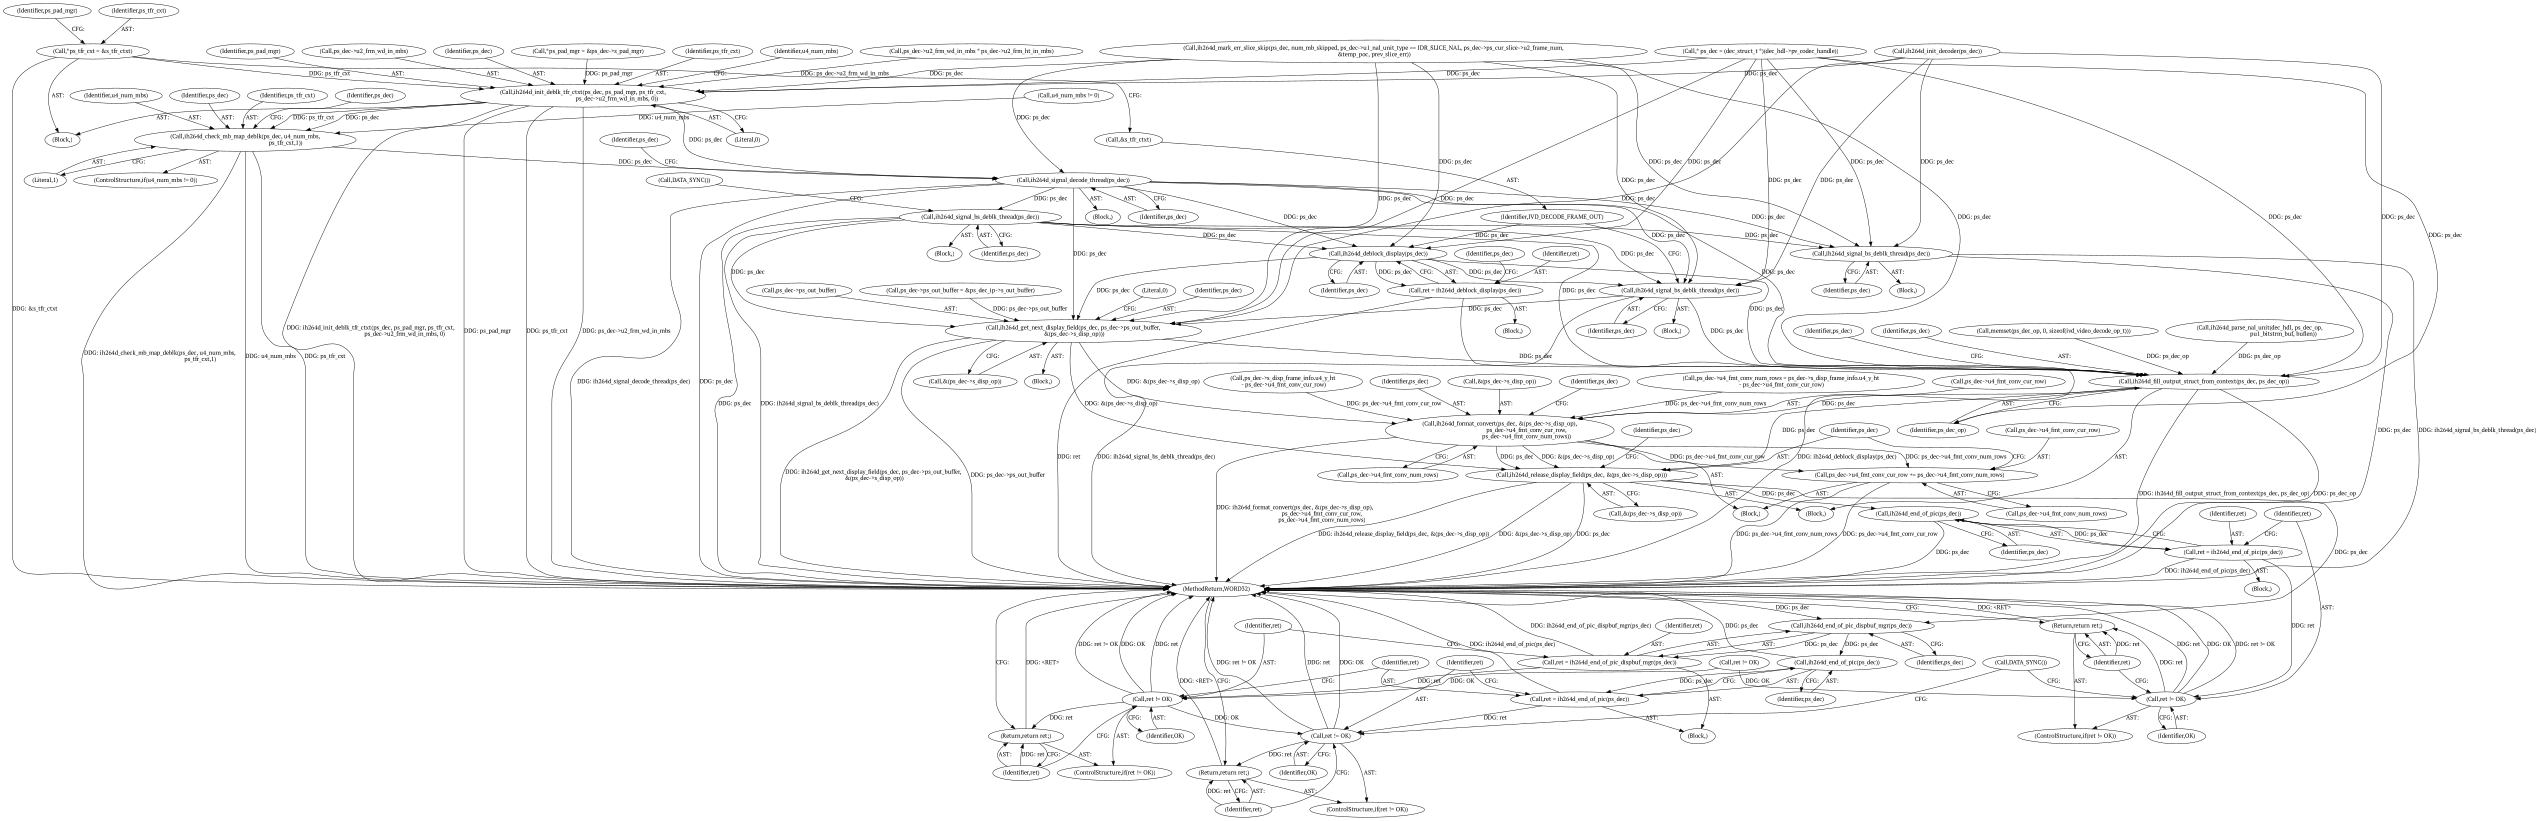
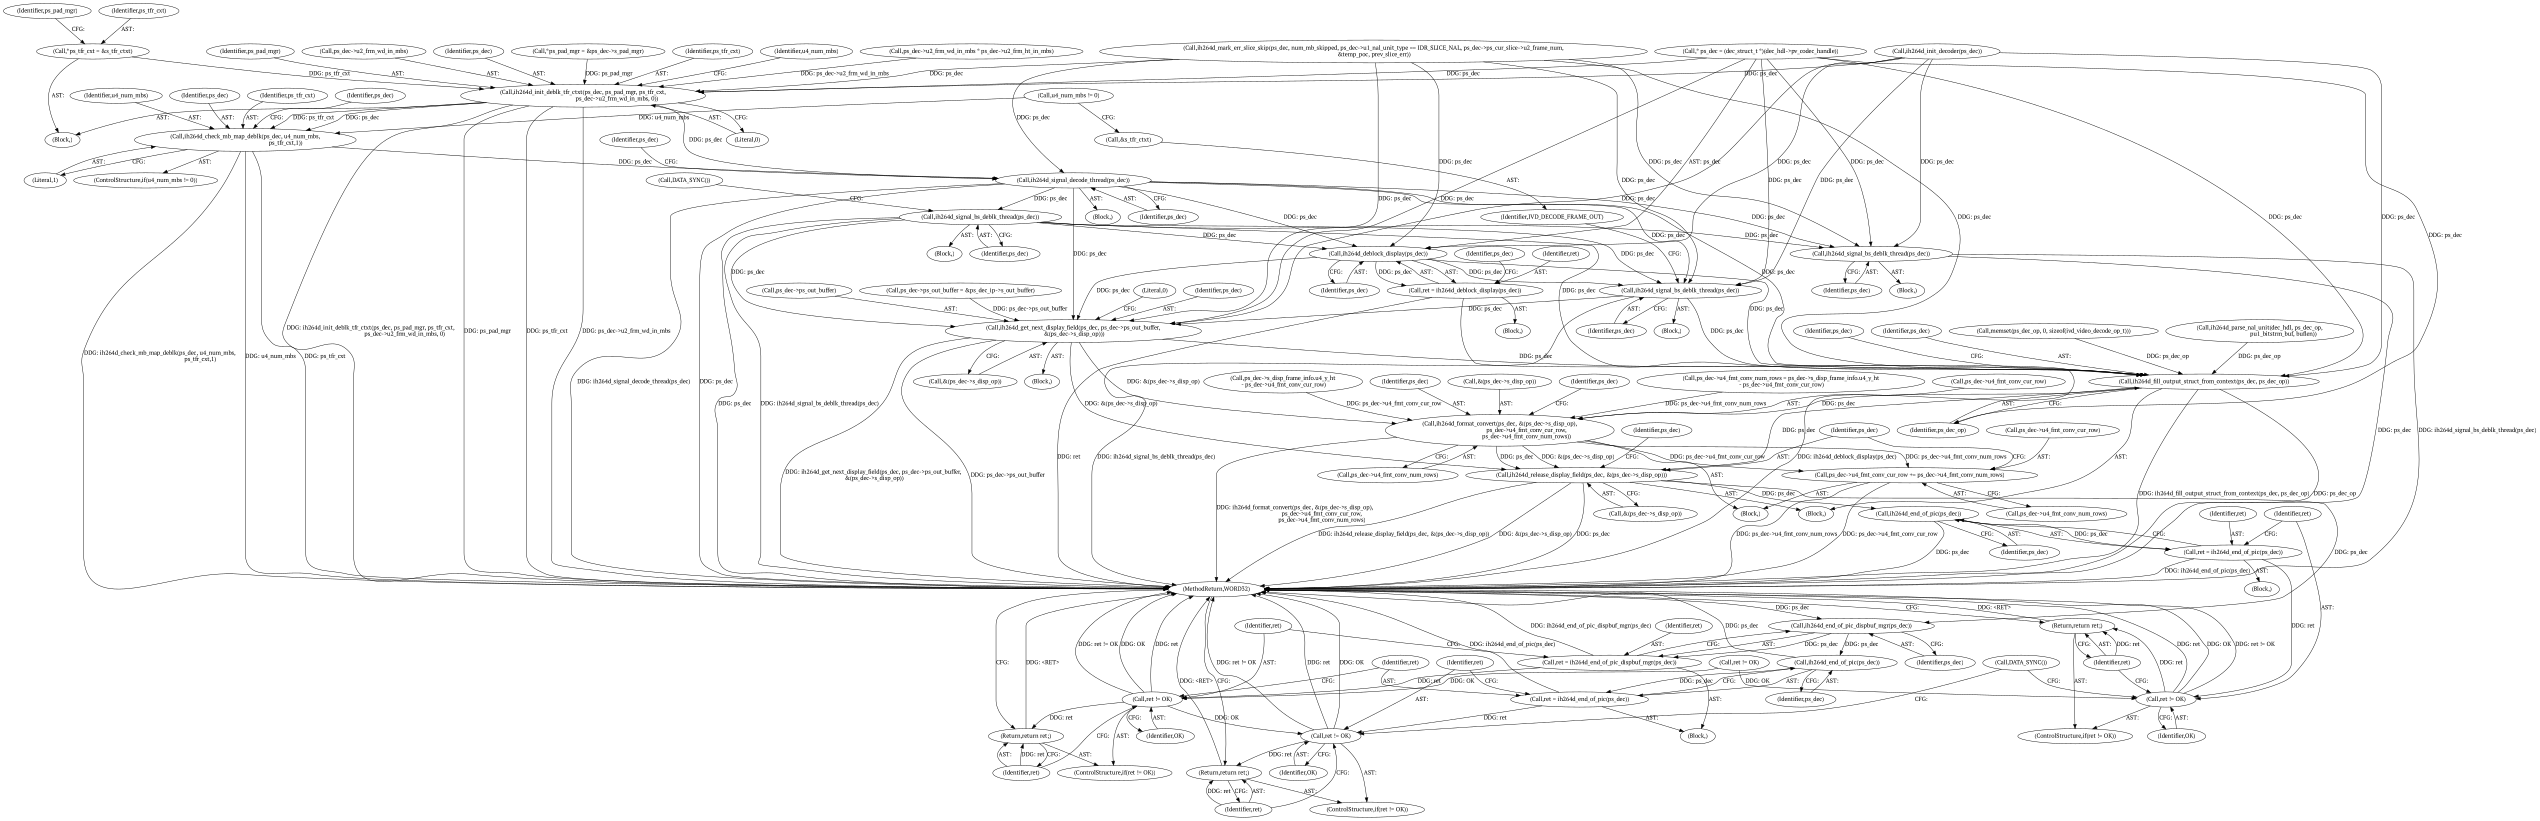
  digraph {
    fontname="PT Serif"
    node [fontname="PT Serif"]
    edge [fontname="PT Serif"]
    n1 [label="(Call,*ps_tfr_cxt = &s_tfr_ctxt)"]
    n2 [label="(Call,ih264d_init_deblk_tfr_ctxt(ps_dec, ps_pad_mgr, ps_tfr_cxt,\n                                           ps_dec->u2_frm_wd_in_mbs, 0))"]
    n3 [label="(MethodReturn,WORD32)"]
    n4 [label="(Block,)"]
    n5 [label="(Call,&s_tfr_ctxt)"]
    n6 [label="(Call,ih264d_check_mb_map_deblk(ps_dec, u4_num_mbs,\n                                                   ps_tfr_cxt,1))"]
    n7 [label="(Call,ih264d_signal_decode_thread(ps_dec))"]
    n8 [label="(Literal,0)"]
    n9 [label="(Call,ih264d_end_of_pic_dispbuf_mgr(ps_dec))"]
    n10 [label="(Return,return ret;)"]
    n11 [label="(Return,return ret;)"]
    n12 [label="(Return,return ret;)"]
    n13 [label="(Identifier,IVD_DECODE_FRAME_OUT)"]
    n14 [label="(Literal,1)"]
    n15 [label="(ControlStructure,if(u4_num_mbs != 0))"]
    n16 [label="(Call,ih264d_signal_bs_deblk_thread(ps_dec))"]
    n17 [label="(Call,ih264d_signal_bs_deblk_thread(ps_dec))"]
    n18 [label="(Call,ih264d_deblock_display(ps_dec))"]
    n19 [label="(Call,ih264d_signal_bs_deblk_thread(ps_dec))"]
    n20 [label="(Call,ih264d_get_next_display_field(ps_dec, ps_dec->ps_out_buffer,\n &(ps_dec->s_disp_op)))"]
    n21 [label="(Call,ih264d_fill_output_struct_from_context(ps_dec, ps_dec_op))"]
    n22 [label="(Block,)"]
    n23 [label="(Identifier,ps_dec)"]
    n24 [label="(Identifier,ps_dec)"]
    n25 [label="(Block,)"]
    n26 [label="(Identifier,ps_dec)"]
    n27 [label="(Block,)"]
    n28 [label="(Call,ret = ih264d_deblock_display(ps_dec))"]
    n29 [label="(Identifier,ps_dec)"]
    n30 [label="(Identifier,ps_dec)"]
    n31 [label="(Block,)"]
    n32 [label="(Call,ih264d_format_convert(ps_dec, &(ps_dec->s_disp_op),\n                                  ps_dec->u4_fmt_conv_cur_row,\n                                  ps_dec->u4_fmt_conv_num_rows))"]
    n33 [label="(Call,ih264d_release_display_field(ps_dec, &(ps_dec->s_disp_op)))"]
    n34 [label="(Call,&(ps_dec->s_disp_op))"]
    n35 [label="(Block,)"]
    n36 [label="(Block,)"]
    n37 [label="(Identifier,ps_dec_op)"]
    n38 [label="(Block,)"]
    n39 [label="(Call,ps_dec->u4_fmt_conv_cur_row += ps_dec->u4_fmt_conv_num_rows)"]
    n40 [label="(Call,ps_dec->u4_fmt_conv_num_rows)"]
    n41 [label="(Block,)"]
    n42 [label="(Call,ih264d_end_of_pic(ps_dec))"]
    n43 [label="(Call,&(ps_dec->s_disp_op))"]
    n44 [label="(Call,ps_dec->u4_fmt_conv_num_rows)"]
    n45 [label="(Call,ret = ih264d_end_of_pic_dispbuf_mgr(ps_dec))"]
    n46 [label="(Call,ih264d_end_of_pic(ps_dec))"]
    n47 [label="(Identifier,ps_dec)"]
    n48 [label="(Call,ret = ih264d_end_of_pic(ps_dec))"]
    n49 [label="(Identifier,ps_dec)"]
    n50 [label="(Call,ret != OK)"]
    n51 [label="(Block,)"]
    n52 [label="(Call,ret = ih264d_end_of_pic(ps_dec))"]
    n53 [label="(Identifier,ps_dec)"]
    n54 [label="(Call,ret != OK)"]
    n55 [label="(Identifier,OK)"]
    n56 [label="(ControlStructure,if(ret != OK))"]
    n57 [label="(Identifier,ret)"]
    n58 [label="(Identifier,OK)"]
    n59 [label="(ControlStructure,if(ret != OK))"]
    n60 [label="(Identifier,ret)"]
    n61 [label="(Call,ret != OK)"]
    n62 [label="(Block,)"]
    n63 [label="(ControlStructure,if(ret != OK))"]
    n64 [label="(Identifier,OK)"]
    n65 [label="(Identifier,ret)"]
    n66 [label="(Identifier,ret)"]
    n67 [label="(Call,DATA_SYNC())"]
    n68 [label="(Call,ps_dec->ps_out_buffer = &ps_dec_ip->s_out_buffer)"]
    n69 [label="(Call,ps_dec->s_disp_frame_info.u4_y_ht\n - ps_dec->u4_fmt_conv_cur_row)"]
    n70 [label="(Identifier,ps_dec)"]
    n71 [label="(Call,* ps_dec = (dec_struct_t *)(dec_hdl->pv_codec_handle))"]
    n72 [label="(Call,u4_num_mbs != 0)"]
    n73 [label="(Literal,0)"]
    n74 [label="(Identifier,u4_num_mbs)"]
    n75 [label="(Identifier,ps_dec)"]
    n76 [label="(Identifier,ret)"]
    n77 [label="(Identifier,ps_dec)"]
    n78 [label="(Identifier,ps_pad_mgr)"]
    n79 [label="(Identifier,ps_dec)"]
    n80 [label="(Identifier,ret)"]
    n81 [label="(Identifier,ps_dec)"]
    n82 [label="(Identifier,ps_pad_mgr)"]
    n83 [label="(Call,&(ps_dec->s_disp_op))"]
    n84 [label="(Call,ps_dec->u4_fmt_conv_cur_row)"]
    n85 [label="(Call,ps_dec->u2_frm_wd_in_mbs)"]
    n86 [label="(Identifier,ps_dec)"]
    n87 [label="(Identifier,ps_dec)"]
    n88 [label="(Call,ps_dec->u4_fmt_conv_num_rows = ps_dec->s_disp_frame_info.u4_y_ht\n - ps_dec->u4_fmt_conv_cur_row)"]
    n89 [label="(Identifier,ps_tfr_cxt)"]
    n90 [label="(Identifier,ret)"]
    n91 [label="(Identifier,ps_tfr_cxt)"]
    n92 [label="(Identifier,ps_dec)"]
    n93 [label="(Call,*ps_pad_mgr = &ps_dec->s_pad_mgr)"]
    n94 [label="(Identifier,ps_tfr_cxt)"]
    n95 [label="(Identifier,ps_dec)"]
    n96 [label="(Identifier,ps_dec)"]
    n97 [label="(Identifier,ps_dec)"]
    n98 [label="(Identifier,ret)"]
    n99 [label="(Identifier,u4_num_mbs)"]
    n100 [label="(Identifier,ret)"]
    n101 [label="(Call,ih264d_mark_err_slice_skip(ps_dec, num_mb_skipped, ps_dec->u1_nal_unit_type == IDR_SLICE_NAL, ps_dec->ps_cur_slice->u2_frame_num,\n &temp_poc, prev_slice_err))"]
    n102 [label="(Call,ps_dec->u4_fmt_conv_cur_row)"]
    n103 [label="(Call,ps_dec->ps_out_buffer)"]
    n104 [label="(Call,DATA_SYNC())"]
    n105 [label="(Call,memset(ps_dec_op, 0, sizeof(ivd_video_decode_op_t)))"]
    n106 [label="(Call,ps_dec->u2_frm_wd_in_mbs * ps_dec->u2_frm_ht_in_mbs)"]
    n107 [label="(Call,ret != OK)"]
    n108 [label="(Call,ih264d_parse_nal_unit(dec_hdl, ps_dec_op,\n                              pu1_bitstrm_buf, buflen))"]
    n109 [label="(Call,ih264d_init_decoder(ps_dec))"]
    n110 [label="(Identifier,ps_dec)"]
    n111 [label="(Identifier,ret)"]
    n1 -> n2 [label="DDG: ps_tfr_cxt"]
-   n1 -> n3 [label="DDG: &s_tfr_ctxt"]
    n1 -> n4 [label="AST: "]
-   n1 -> n5 [label="CFG: "]
+   n72 -> n5 [label="CFG: "]
    n2 -> n3 [label="DDG: ps_pad_mgr"]
    n2 -> n3 [label="DDG: ps_tfr_cxt"]
    n2 -> n3 [label="DDG: ps_dec->u2_frm_wd_in_mbs"]
    n2 -> n3 [label="DDG: ih264d_init_deblk_tfr_ctxt(ps_dec, ps_pad_mgr, ps_tfr_cxt,\n                                           ps_dec->u2_frm_wd_in_mbs, 0)"]
    n2 -> n4 [label="AST: "]
    n2 -> n6 [label="DDG: ps_dec"]
    n2 -> n6 [label="DDG: ps_tfr_cxt"]
    n2 -> n7 [label="DDG: ps_dec"]
    n2 -> n8 [label="CFG: "]
    n3 -> n9 [label="DDG: ps_dec"]
    n3 -> n10 [label="CFG: "]
    n3 -> n11 [label="CFG: "]
    n3 -> n12 [label="CFG: "]
    n5 -> n13 [label="AST: "]
    n6 -> n3 [label="DDG: ps_tfr_cxt"]
    n6 -> n3 [label="DDG: ih264d_check_mb_map_deblk(ps_dec, u4_num_mbs,\n                                                   ps_tfr_cxt,1)"]
    n6 -> n3 [label="DDG: u4_num_mbs"]
    n6 -> n7 [label="DDG: ps_dec"]
    n6 -> n14 [label="CFG: "]
    n6 -> n15 [label="AST: "]
    n7 -> n3 [label="DDG: ih264d_signal_decode_thread(ps_dec)"]
    n7 -> n3 [label="DDG: ps_dec"]
    n7 -> n16 [label="DDG: ps_dec"]
    n7 -> n17 [label="DDG: ps_dec"]
    n7 -> n18 [label="DDG: ps_dec"]
    n7 -> n19 [label="DDG: ps_dec"]
    n7 -> n20 [label="DDG: ps_dec"]
    n7 -> n21 [label="DDG: ps_dec"]
    n7 -> n22 [label="AST: "]
    n7 -> n23 [label="CFG: "]
    n8 -> n2 [label="AST: "]
    n9 -> n45 [label="AST: "]
    n9 -> n45 [label="DDG: ps_dec"]
    n9 -> n46 [label="DDG: ps_dec"]
    n9 -> n47 [label="CFG: "]
    n10 -> n3 [label="DDG: <RET>"]
    n10 -> n56 [label="AST: "]
    n10 -> n57 [label="CFG: "]
    n11 -> n3 [label="DDG: <RET>"]
    n11 -> n59 [label="AST: "]
    n11 -> n60 [label="CFG: "]
    n12 -> n3 [label="DDG: <RET>"]
    n12 -> n63 [label="AST: "]
    n12 -> n65 [label="CFG: "]
    n13 -> n19 [label="CFG: "]
    n14 -> n6 [label="AST: "]
    n16 -> n3 [label="DDG: ih264d_signal_bs_deblk_thread(ps_dec)"]
    n16 -> n3 [label="DDG: ps_dec"]
    n16 -> n17 [label="DDG: ps_dec"]
    n16 -> n18 [label="DDG: ps_dec"]
    n16 -> n19 [label="DDG: ps_dec"]
    n16 -> n20 [label="DDG: ps_dec"]
    n16 -> n21 [label="DDG: ps_dec"]
    n16 -> n24 [label="CFG: "]
    n16 -> n25 [label="AST: "]
    n17 -> n3 [label="DDG: ih264d_signal_bs_deblk_thread(ps_dec)"]
    n17 -> n3 [label="DDG: ps_dec"]
    n17 -> n26 [label="CFG: "]
    n17 -> n27 [label="AST: "]
    n18 -> n19 [label="DDG: ps_dec"]
    n18 -> n20 [label="DDG: ps_dec"]
    n18 -> n21 [label="DDG: ps_dec"]
    n18 -> n28 [label="AST: "]
    n18 -> n28 [label="DDG: ps_dec"]
    n18 -> n29 [label="CFG: "]
    n19 -> n3 [label="DDG: ih264d_signal_bs_deblk_thread(ps_dec)"]
    n19 -> n20 [label="DDG: ps_dec"]
    n19 -> n21 [label="DDG: ps_dec"]
    n19 -> n30 [label="CFG: "]
    n19 -> n31 [label="AST: "]
    n20 -> n3 [label="DDG: ps_dec->ps_out_buffer"]
    n20 -> n3 [label="DDG: ih264d_get_next_display_field(ps_dec, ps_dec->ps_out_buffer,\n &(ps_dec->s_disp_op))"]
    n20 -> n21 [label="DDG: ps_dec"]
    n20 -> n32 [label="DDG: &(ps_dec->s_disp_op)"]
    n20 -> n33 [label="DDG: &(ps_dec->s_disp_op)"]
    n20 -> n34 [label="CFG: "]
    n20 -> n35 [label="AST: "]
    n21 -> n3 [label="DDG: ih264d_fill_output_struct_from_context(ps_dec, ps_dec_op)"]
    n21 -> n3 [label="DDG: ps_dec_op"]
    n21 -> n32 [label="DDG: ps_dec"]
    n21 -> n33 [label="DDG: ps_dec"]
    n21 -> n36 [label="AST: "]
    n21 -> n37 [label="CFG: "]
    n23 -> n7 [label="AST: "]
    n24 -> n16 [label="AST: "]
    n26 -> n17 [label="AST: "]
    n28 -> n3 [label="DDG: ret"]
    n28 -> n3 [label="DDG: ih264d_deblock_display(ps_dec)"]
-   n28 -> n18 [label="CFG: "]
+   n28 -> n18 [label="AST: "]
    n28 -> n38 [label="AST: "]
    n29 -> n18 [label="AST: "]
    n30 -> n19 [label="AST: "]
    n32 -> n3 [label="DDG: ih264d_format_convert(ps_dec, &(ps_dec->s_disp_op),\n                                  ps_dec->u4_fmt_conv_cur_row,\n                                  ps_dec->u4_fmt_conv_num_rows)"]
    n32 -> n33 [label="DDG: ps_dec"]
    n32 -> n33 [label="DDG: &(ps_dec->s_disp_op)"]
    n32 -> n39 [label="DDG: ps_dec->u4_fmt_conv_num_rows"]
    n32 -> n39 [label="DDG: ps_dec->u4_fmt_conv_cur_row"]
    n32 -> n40 [label="CFG: "]
    n32 -> n41 [label="AST: "]
    n33 -> n3 [label="DDG: ih264d_release_display_field(ps_dec, &(ps_dec->s_disp_op))"]
    n33 -> n3 [label="DDG: &(ps_dec->s_disp_op)"]
    n33 -> n3 [label="DDG: ps_dec"]
    n33 -> n9 [label="DDG: ps_dec"]
    n33 -> n36 [label="AST: "]
    n33 -> n42 [label="DDG: ps_dec"]
    n33 -> n43 [label="CFG: "]
    n34 -> n20 [label="AST: "]
    n37 -> n21 [label="AST: "]
    n39 -> n3 [label="DDG: ps_dec->u4_fmt_conv_num_rows"]
    n39 -> n3 [label="DDG: ps_dec->u4_fmt_conv_cur_row"]
    n39 -> n41 [label="AST: "]
    n39 -> n44 [label="CFG: "]
    n40 -> n32 [label="AST: "]
    n42 -> n3 [label="DDG: ps_dec"]
    n42 -> n48 [label="AST: "]
    n42 -> n48 [label="DDG: ps_dec"]
    n42 -> n49 [label="CFG: "]
    n43 -> n33 [label="AST: "]
    n44 -> n39 [label="AST: "]
    n45 -> n3 [label="DDG: ih264d_end_of_pic_dispbuf_mgr(ps_dec)"]
-   n45 -> n9 [label="AST: "]
+   n45 -> n9 [label="CFG: "]
    n45 -> n50 [label="DDG: ret"]
    n45 -> n51 [label="AST: "]
    n46 -> n3 [label="DDG: ps_dec"]
    n46 -> n52 [label="AST: "]
    n46 -> n52 [label="DDG: ps_dec"]
    n46 -> n53 [label="CFG: "]
    n47 -> n9 [label="AST: "]
    n48 -> n3 [label="DDG: ih264d_end_of_pic(ps_dec)"]
    n48 -> n42 [label="CFG: "]
    n48 -> n61 [label="DDG: ret"]
    n48 -> n62 [label="AST: "]
    n49 -> n42 [label="AST: "]
    n50 -> n3 [label="DDG: OK"]
    n50 -> n3 [label="DDG: ret"]
    n50 -> n3 [label="DDG: ret != OK"]
    n50 -> n10 [label="DDG: ret"]
    n50 -> n54 [label="DDG: OK"]
    n50 -> n55 [label="CFG: "]
    n50 -> n56 [label="AST: "]
    n52 -> n3 [label="DDG: ih264d_end_of_pic(ps_dec)"]
    n52 -> n46 [label="CFG: "]
    n52 -> n51 [label="AST: "]
    n52 -> n54 [label="DDG: ret"]
    n53 -> n46 [label="AST: "]
    n54 -> n3 [label="DDG: OK"]
    n54 -> n3 [label="DDG: ret != OK"]
    n54 -> n3 [label="DDG: ret"]
    n54 -> n11 [label="DDG: ret"]
    n54 -> n58 [label="CFG: "]
    n54 -> n59 [label="AST: "]
    n55 -> n50 [label="AST: "]
    n57 -> n10 [label="AST: "]
    n57 -> n10 [label="DDG: ret"]
    n57 -> n50 [label="CFG: "]
    n58 -> n54 [label="AST: "]
    n60 -> n11 [label="AST: "]
    n60 -> n11 [label="DDG: ret"]
    n60 -> n54 [label="CFG: "]
    n61 -> n3 [label="DDG: ret"]
    n61 -> n3 [label="DDG: OK"]
    n61 -> n3 [label="DDG: ret != OK"]
    n61 -> n12 [label="DDG: ret"]
    n61 -> n63 [label="AST: "]
    n61 -> n64 [label="CFG: "]
    n64 -> n61 [label="AST: "]
    n65 -> n12 [label="AST: "]
    n65 -> n12 [label="DDG: ret"]
    n65 -> n61 [label="CFG: "]
    n66 -> n52 [label="CFG: "]
    n66 -> n54 [label="AST: "]
    n67 -> n16 [label="CFG: "]
    n68 -> n20 [label="DDG: ps_dec->ps_out_buffer"]
    n69 -> n32 [label="DDG: ps_dec->u4_fmt_conv_cur_row"]
    n70 -> n32 [label="AST: "]
    n71 -> n2 [label="DDG: ps_dec"]
    n71 -> n17 [label="DDG: ps_dec"]
-   n71 -> n18 [label="DDG: ps_dec"]
+   n71 -> n18 [label="AST: ps_dec"]
    n71 -> n19 [label="DDG: ps_dec"]
    n71 -> n20 [label="DDG: ps_dec"]
    n71 -> n21 [label="DDG: ps_dec"]
    n71 -> n37 [label="DDG: ps_dec"]
    n72 -> n6 [label="DDG: u4_num_mbs"]
    n73 -> n20 [label="CFG: "]
    n74 -> n6 [label="AST: "]
    n75 -> n21 [label="CFG: "]
    n76 -> n50 [label="CFG: "]
    n76 -> n52 [label="AST: "]
    n77 -> n20 [label="AST: "]
    n78 -> n1 [label="CFG: "]
    n79 -> n33 [label="CFG: "]
    n80 -> n45 [label="AST: "]
    n81 -> n7 [label="CFG: "]
    n82 -> n2 [label="AST: "]
    n83 -> n32 [label="AST: "]
    n84 -> n39 [label="AST: "]
    n85 -> n2 [label="AST: "]
    n86 -> n6 [label="AST: "]
    n87 -> n32 [label="CFG: "]
    n88 -> n32 [label="DDG: ps_dec->u4_fmt_conv_num_rows"]
    n89 -> n1 [label="AST: "]
    n90 -> n48 [label="AST: "]
    n91 -> n6 [label="AST: "]
    n92 -> n2 [label="AST: "]
    n93 -> n2 [label="DDG: ps_pad_mgr"]
    n94 -> n2 [label="AST: "]
    n95 -> n21 [label="AST: "]
    n96 -> n28 [label="CFG: "]
    n97 -> n6 [label="CFG: "]
    n98 -> n28 [label="AST: "]
    n99 -> n2 [label="CFG: "]
    n100 -> n45 [label="CFG: "]
    n100 -> n50 [label="AST: "]
    n101 -> n2 [label="DDG: ps_dec"]
    n101 -> n7 [label="DDG: ps_dec"]
    n101 -> n17 [label="DDG: ps_dec"]
    n101 -> n18 [label="DDG: ps_dec"]
    n101 -> n19 [label="DDG: ps_dec"]
    n101 -> n20 [label="DDG: ps_dec"]
    n101 -> n21 [label="DDG: ps_dec"]
    n102 -> n32 [label="AST: "]
    n103 -> n20 [label="AST: "]
    n104 -> n54 [label="CFG: "]
    n104 -> n61 [label="CFG: "]
    n105 -> n21 [label="DDG: ps_dec_op"]
    n106 -> n2 [label="DDG: ps_dec->u2_frm_wd_in_mbs"]
    n107 -> n50 [label="DDG: OK"]
    n107 -> n61 [label="DDG: OK"]
    n108 -> n21 [label="DDG: ps_dec_op"]
    n109 -> n2 [label="DDG: ps_dec"]
    n109 -> n17 [label="DDG: ps_dec"]
-   n13 -> n18 [label="DDG: ps_dec"]
+   n109 -> n18 [label="DDG: ps_dec"]
    n109 -> n19 [label="DDG: ps_dec"]
    n109 -> n20 [label="DDG: ps_dec"]
    n109 -> n21 [label="DDG: ps_dec"]
    n110 -> n33 [label="AST: "]
    n110 -> n39 [label="CFG: "]
    n111 -> n48 [label="CFG: "]
    n111 -> n61 [label="AST: "]
  }
